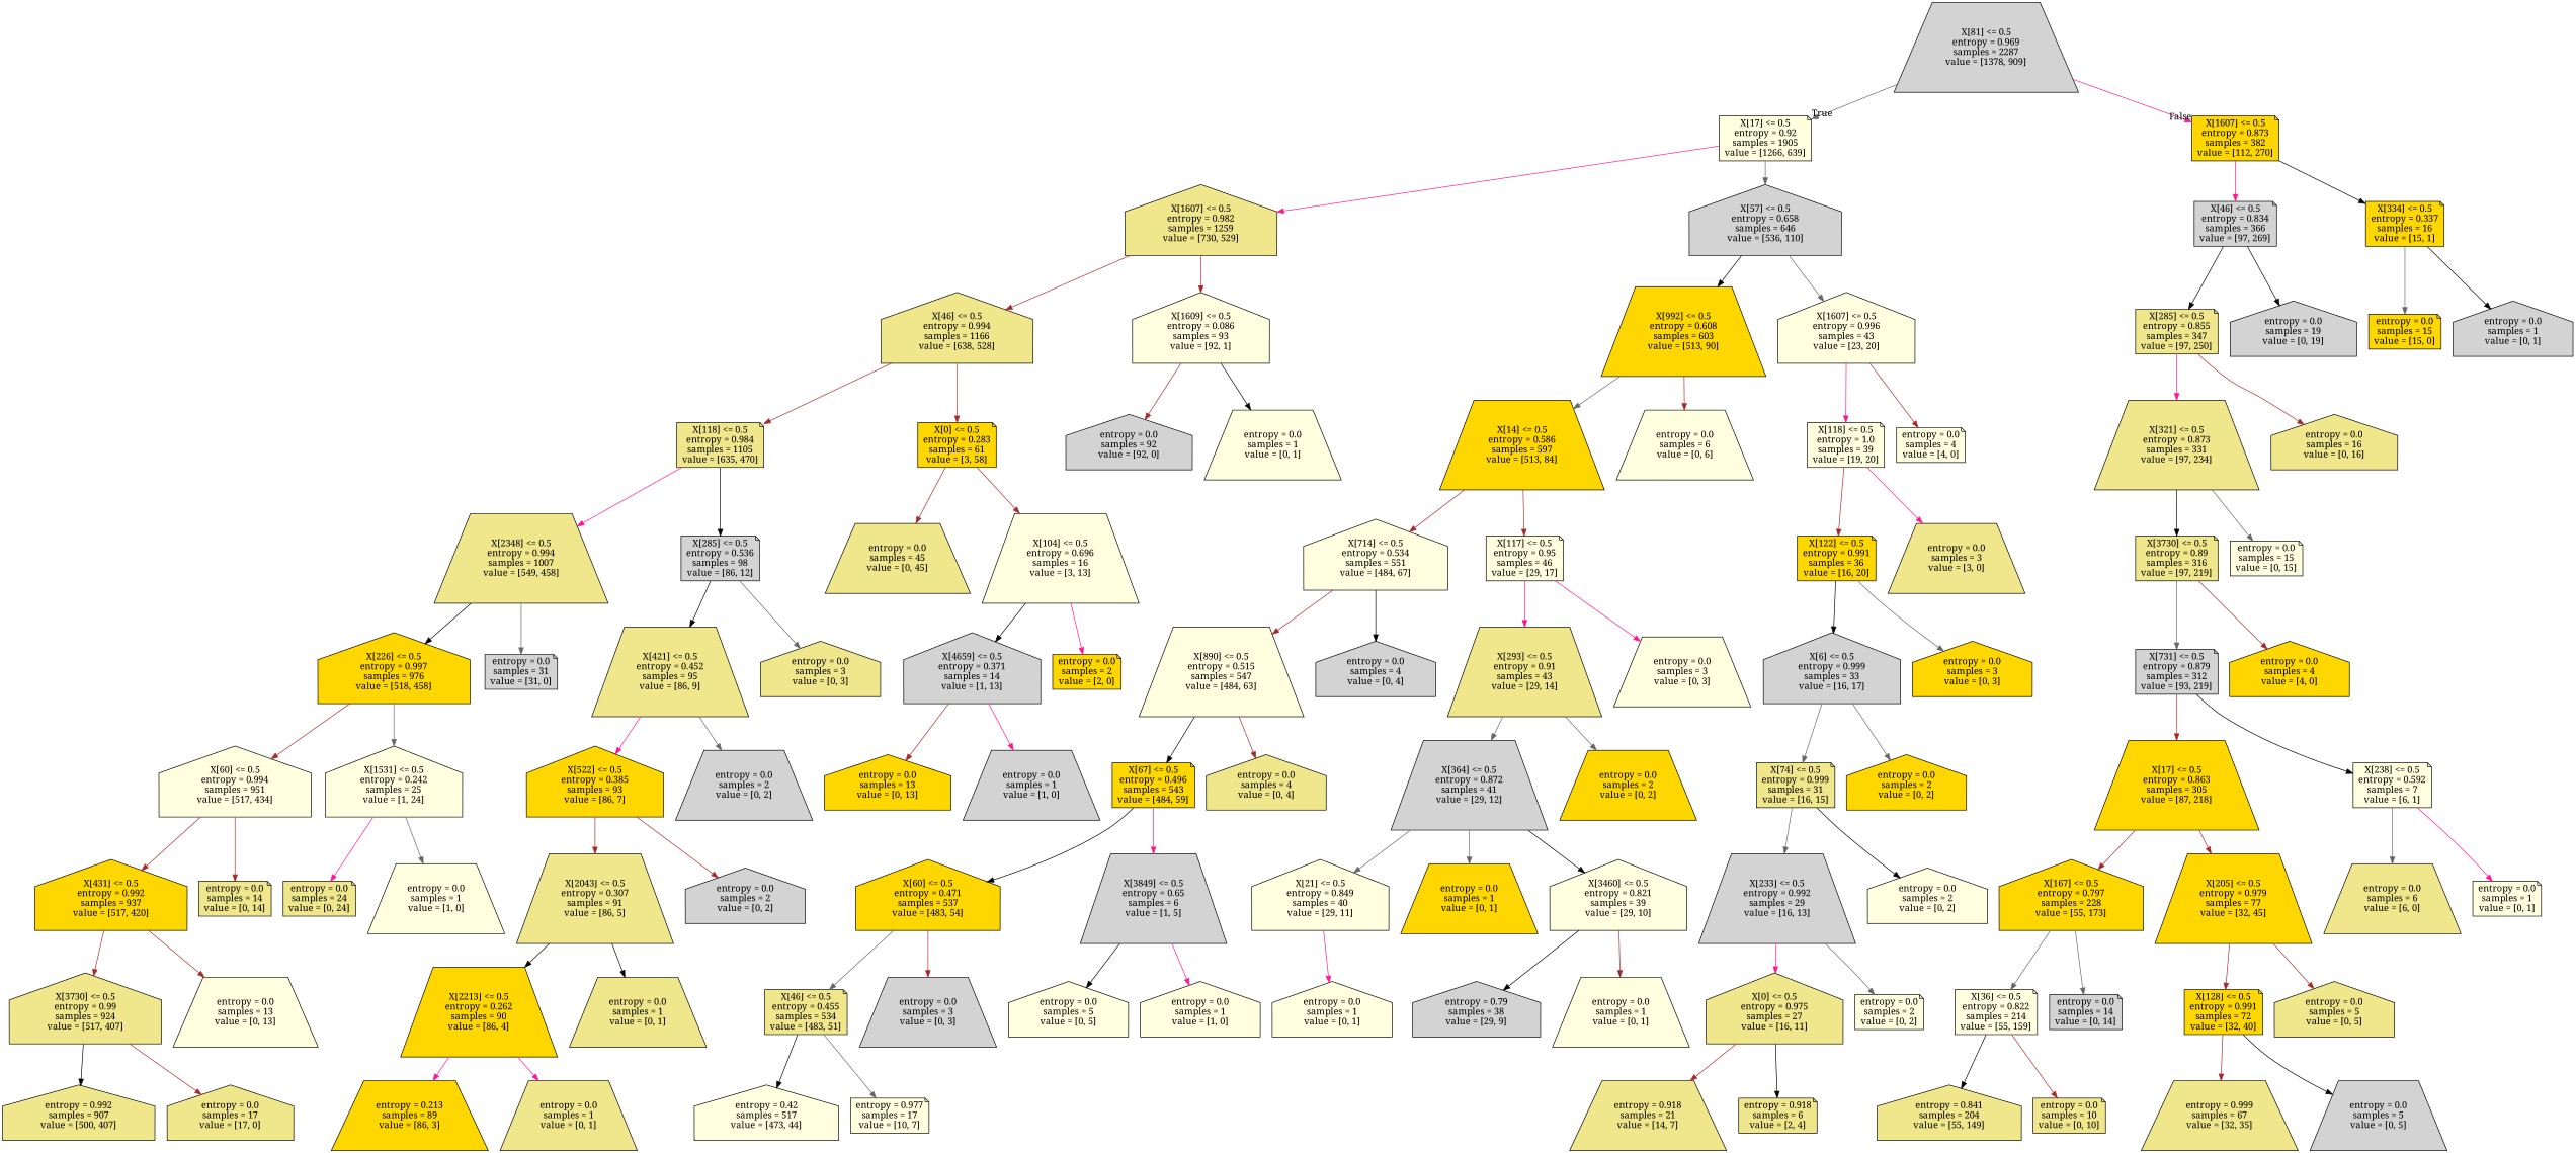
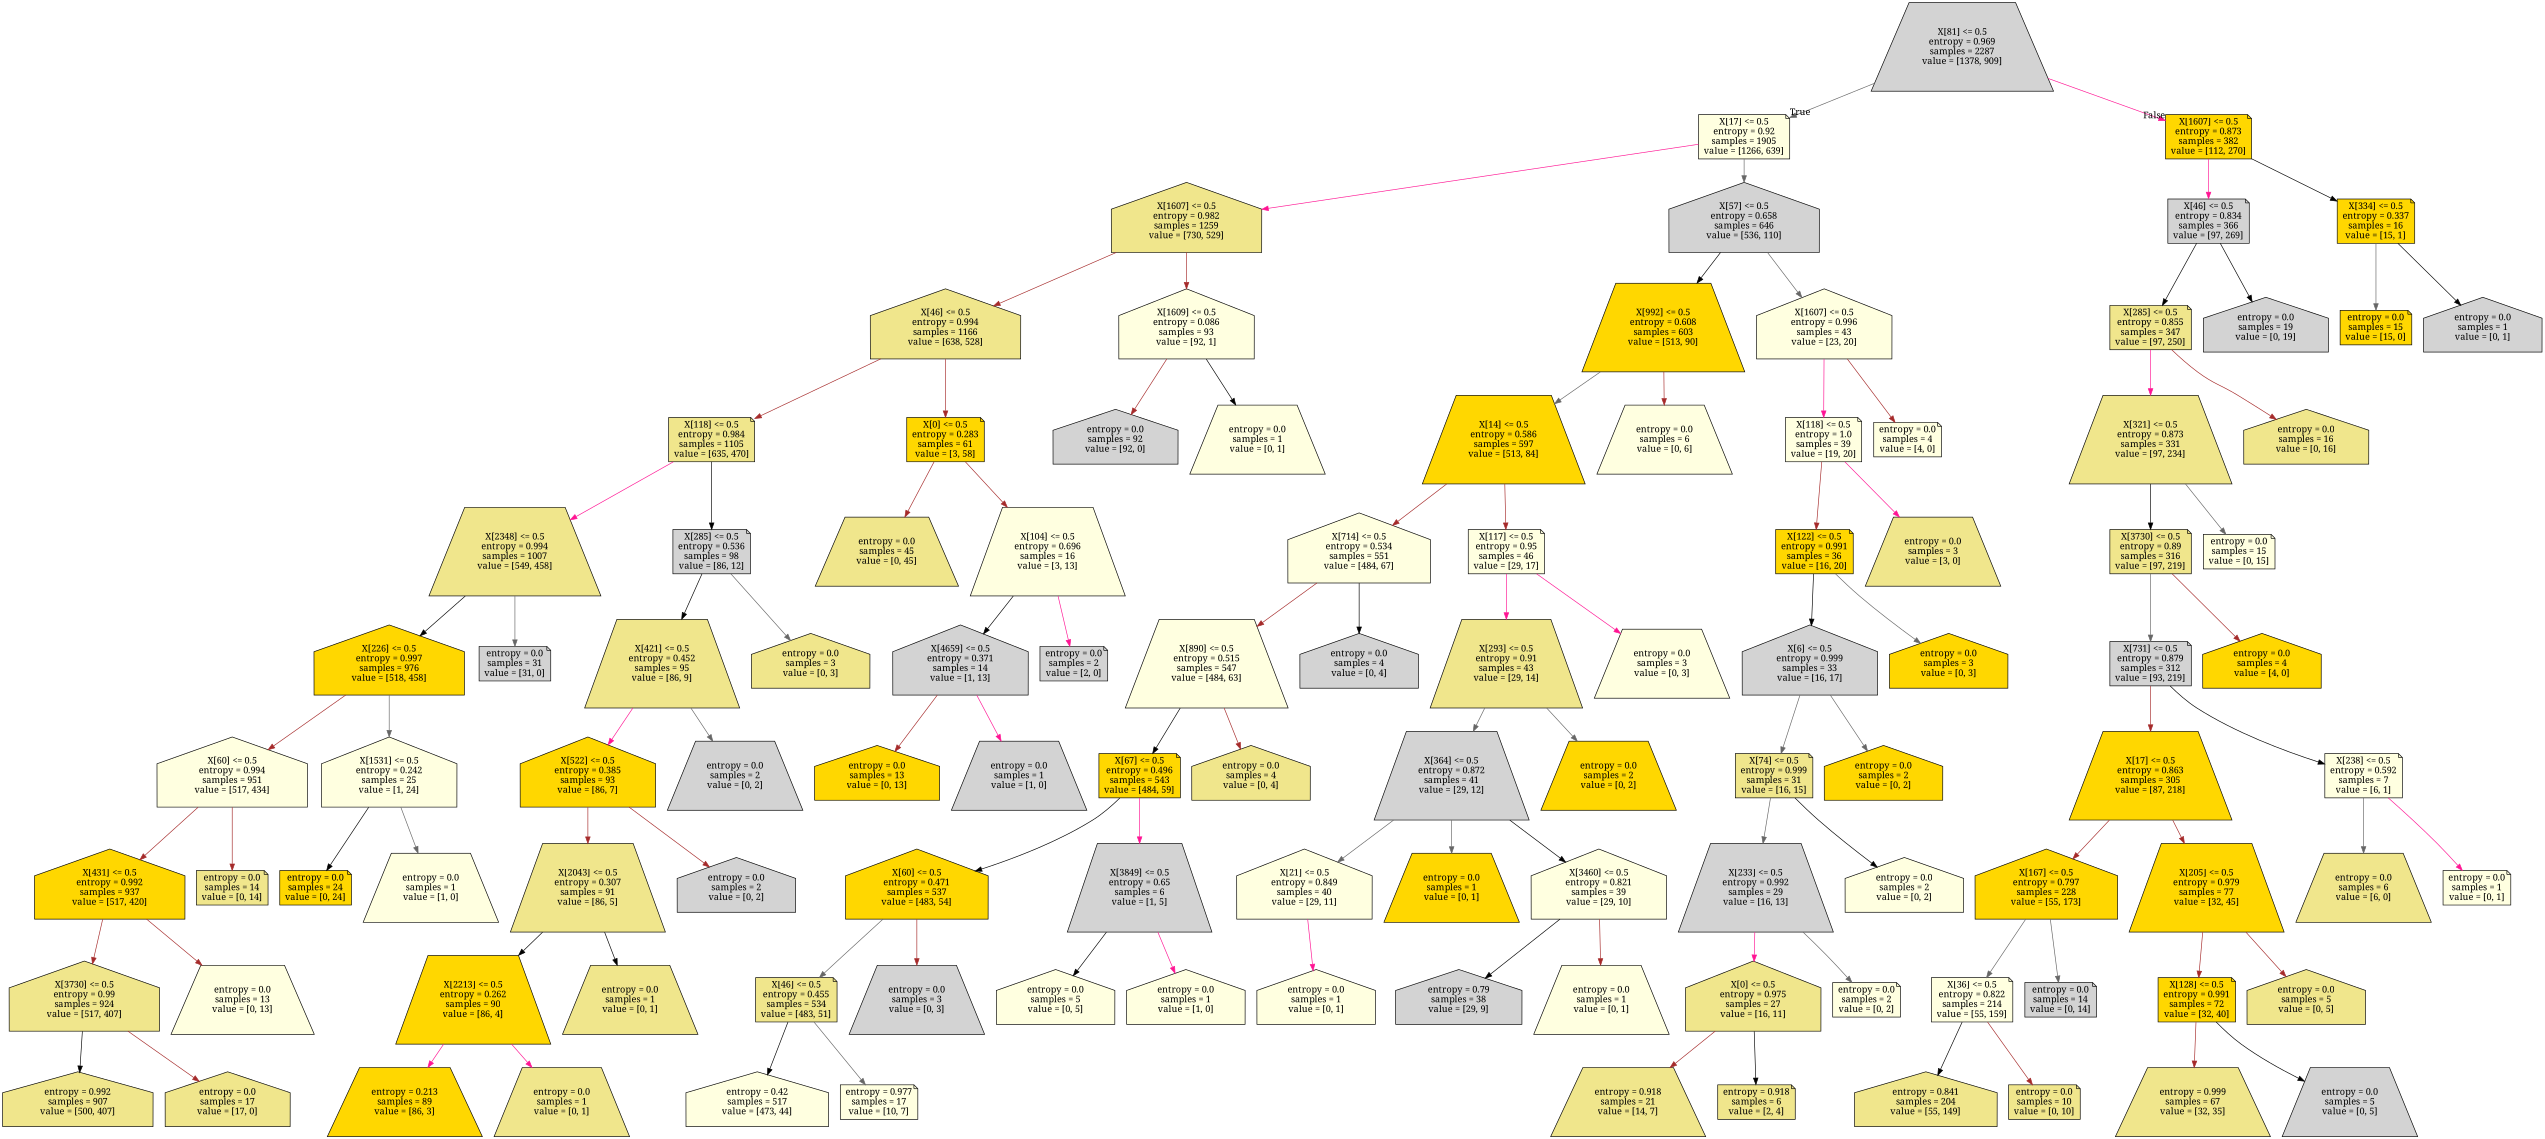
  digraph {
    fontname="Noto Serif"
    node [fillcolor=khaki fontname="Noto Serif" shape=house style=filled]
    edge [color=brown fontname="Noto Serif"]
    n1 [fillcolor=lightgrey label="X[81] <= 0.5\nentropy = 0.969\nsamples = 2287\nvalue = [1378, 909]" shape=trapezium]
    n2 [fillcolor=lightyellow label="X[17] <= 0.5\nentropy = 0.92\nsamples = 1905\nvalue = [1266, 639]" shape=note]
    n3 [fillcolor=gold label="X[1607] <= 0.5\nentropy = 0.873\nsamples = 382\nvalue = [112, 270]" shape=note]
    n4 [label="X[1607] <= 0.5\nentropy = 0.982\nsamples = 1259\nvalue = [730, 529]"]
    n5 [fillcolor=lightgrey label="X[57] <= 0.5\nentropy = 0.658\nsamples = 646\nvalue = [536, 110]"]
    n6 [fillcolor=lightgrey label="X[46] <= 0.5\nentropy = 0.834\nsamples = 366\nvalue = [97, 269]" shape=note]
    n7 [fillcolor=gold label="X[334] <= 0.5\nentropy = 0.337\nsamples = 16\nvalue = [15, 1]" shape=note]
    n8 [label="X[46] <= 0.5\nentropy = 0.994\nsamples = 1166\nvalue = [638, 528]"]
    n9 [fillcolor=lightyellow label="X[1609] <= 0.5\nentropy = 0.086\nsamples = 93\nvalue = [92, 1]"]
    n10 [fillcolor=gold label="X[992] <= 0.5\nentropy = 0.608\nsamples = 603\nvalue = [513, 90]" shape=trapezium]
    n11 [fillcolor=lightyellow label="X[1607] <= 0.5\nentropy = 0.996\nsamples = 43\nvalue = [23, 20]"]
    n12 [label="X[118] <= 0.5\nentropy = 0.984\nsamples = 1105\nvalue = [635, 470]" shape=note]
    n13 [fillcolor=gold label="X[0] <= 0.5\nentropy = 0.283\nsamples = 61\nvalue = [3, 58]" shape=note]
    n14 [fillcolor=lightgrey label="entropy = 0.0\nsamples = 92\nvalue = [92, 0]"]
    n15 [fillcolor=lightyellow label="entropy = 0.0\nsamples = 1\nvalue = [0, 1]" shape=trapezium]
    n16 [label="X[2348] <= 0.5\nentropy = 0.994\nsamples = 1007\nvalue = [549, 458]" shape=trapezium]
    n17 [fillcolor=lightgrey label="X[285] <= 0.5\nentropy = 0.536\nsamples = 98\nvalue = [86, 12]" shape=note]
    n18 [label="entropy = 0.0\nsamples = 45\nvalue = [0, 45]" shape=trapezium]
    n19 [fillcolor=lightyellow label="X[104] <= 0.5\nentropy = 0.696\nsamples = 16\nvalue = [3, 13]" shape=trapezium]
    n20 [fillcolor=gold label="X[226] <= 0.5\nentropy = 0.997\nsamples = 976\nvalue = [518, 458]"]
    n21 [fillcolor=lightgrey label="entropy = 0.0\nsamples = 31\nvalue = [31, 0]" shape=note]
    n22 [label="X[421] <= 0.5\nentropy = 0.452\nsamples = 95\nvalue = [86, 9]" shape=trapezium]
    n23 [label="entropy = 0.0\nsamples = 3\nvalue = [0, 3]"]
    n24 [fillcolor=lightyellow label="X[60] <= 0.5\nentropy = 0.994\nsamples = 951\nvalue = [517, 434]"]
    n25 [fillcolor=lightyellow label="X[1531] <= 0.5\nentropy = 0.242\nsamples = 25\nvalue = [1, 24]"]
    n26 [fillcolor=gold label="X[431] <= 0.5\nentropy = 0.992\nsamples = 937\nvalue = [517, 420]"]
    n27 [label="entropy = 0.0\nsamples = 14\nvalue = [0, 14]" shape=note]
-   n28 [label="entropy = 0.0\nsamples = 24\nvalue = [0, 24]" shape=note]
+   n28 [fillcolor=gold label="entropy = 0.0\nsamples = 24\nvalue = [0, 24]" shape=note]
    n29 [fillcolor=lightyellow label="entropy = 0.0\nsamples = 1\nvalue = [1, 0]" shape=trapezium]
    n30 [label="X[3730] <= 0.5\nentropy = 0.99\nsamples = 924\nvalue = [517, 407]"]
    n31 [fillcolor=lightyellow label="entropy = 0.0\nsamples = 13\nvalue = [0, 13]" shape=trapezium]
    n32 [label="entropy = 0.992\nsamples = 907\nvalue = [500, 407]"]
    n33 [label="entropy = 0.0\nsamples = 17\nvalue = [17, 0]"]
    n34 [fillcolor=gold label="X[522] <= 0.5\nentropy = 0.385\nsamples = 93\nvalue = [86, 7]"]
    n35 [fillcolor=lightgrey label="entropy = 0.0\nsamples = 2\nvalue = [0, 2]" shape=trapezium]
    n36 [label="X[2043] <= 0.5\nentropy = 0.307\nsamples = 91\nvalue = [86, 5]" shape=trapezium]
    n37 [fillcolor=lightgrey label="entropy = 0.0\nsamples = 2\nvalue = [0, 2]"]
    n38 [fillcolor=gold label="X[2213] <= 0.5\nentropy = 0.262\nsamples = 90\nvalue = [86, 4]" shape=trapezium]
    n39 [label="entropy = 0.0\nsamples = 1\nvalue = [0, 1]" shape=trapezium]
    n40 [fillcolor=gold label="entropy = 0.213\nsamples = 89\nvalue = [86, 3]" shape=trapezium]
    n41 [label="entropy = 0.0\nsamples = 1\nvalue = [0, 1]" shape=trapezium]
    n42 [fillcolor=lightgrey label="X[4659] <= 0.5\nentropy = 0.371\nsamples = 14\nvalue = [1, 13]"]
-   n43 [fillcolor=gold label="entropy = 0.0\nsamples = 2\nvalue = [2, 0]" shape=note]
+   n43 [fillcolor=lightgrey label="entropy = 0.0\nsamples = 2\nvalue = [2, 0]" shape=note]
    n44 [fillcolor=gold label="entropy = 0.0\nsamples = 13\nvalue = [0, 13]"]
    n45 [fillcolor=lightgrey label="entropy = 0.0\nsamples = 1\nvalue = [1, 0]" shape=trapezium]
    n46 [fillcolor=gold label="X[14] <= 0.5\nentropy = 0.586\nsamples = 597\nvalue = [513, 84]" shape=trapezium]
    n47 [fillcolor=lightyellow label="entropy = 0.0\nsamples = 6\nvalue = [0, 6]" shape=trapezium]
    n48 [fillcolor=lightyellow label="X[118] <= 0.5\nentropy = 1.0\nsamples = 39\nvalue = [19, 20]" shape=note]
    n49 [fillcolor=lightyellow label="entropy = 0.0\nsamples = 4\nvalue = [4, 0]" shape=note]
    n50 [fillcolor=lightyellow label="X[714] <= 0.5\nentropy = 0.534\nsamples = 551\nvalue = [484, 67]"]
    n51 [fillcolor=lightyellow label="X[117] <= 0.5\nentropy = 0.95\nsamples = 46\nvalue = [29, 17]" shape=note]
    n52 [fillcolor=lightyellow label="X[890] <= 0.5\nentropy = 0.515\nsamples = 547\nvalue = [484, 63]" shape=trapezium]
    n53 [fillcolor=lightgrey label="entropy = 0.0\nsamples = 4\nvalue = [0, 4]"]
    n54 [label="X[293] <= 0.5\nentropy = 0.91\nsamples = 43\nvalue = [29, 14]" shape=trapezium]
    n55 [fillcolor=lightyellow label="entropy = 0.0\nsamples = 3\nvalue = [0, 3]" shape=trapezium]
    n56 [fillcolor=gold label="X[67] <= 0.5\nentropy = 0.496\nsamples = 543\nvalue = [484, 59]" shape=note]
    n57 [label="entropy = 0.0\nsamples = 4\nvalue = [0, 4]"]
    n58 [fillcolor=gold label="X[60] <= 0.5\nentropy = 0.471\nsamples = 537\nvalue = [483, 54]"]
    n59 [fillcolor=lightgrey label="X[3849] <= 0.5\nentropy = 0.65\nsamples = 6\nvalue = [1, 5]" shape=trapezium]
    n60 [label="X[46] <= 0.5\nentropy = 0.455\nsamples = 534\nvalue = [483, 51]" shape=note]
    n61 [fillcolor=lightgrey label="entropy = 0.0\nsamples = 3\nvalue = [0, 3]" shape=trapezium]
    n62 [fillcolor=lightyellow label="entropy = 0.0\nsamples = 5\nvalue = [0, 5]"]
    n63 [fillcolor=lightyellow label="entropy = 0.0\nsamples = 1\nvalue = [1, 0]"]
    n64 [fillcolor=lightyellow label="entropy = 0.42\nsamples = 517\nvalue = [473, 44]"]
    n65 [fillcolor=lightyellow label="entropy = 0.977\nsamples = 17\nvalue = [10, 7]" shape=note]
    n66 [fillcolor=lightgrey label="X[364] <= 0.5\nentropy = 0.872\nsamples = 41\nvalue = [29, 12]" shape=trapezium]
    n67 [fillcolor=gold label="entropy = 0.0\nsamples = 2\nvalue = [0, 2]" shape=trapezium]
    n68 [fillcolor=lightyellow label="X[21] <= 0.5\nentropy = 0.849\nsamples = 40\nvalue = [29, 11]"]
    n69 [fillcolor=gold label="entropy = 0.0\nsamples = 1\nvalue = [0, 1]" shape=trapezium]
    n70 [fillcolor=lightyellow label="X[3460] <= 0.5\nentropy = 0.821\nsamples = 39\nvalue = [29, 10]"]
    n71 [fillcolor=lightyellow label="entropy = 0.0\nsamples = 1\nvalue = [0, 1]"]
    n72 [fillcolor=lightgrey label="entropy = 0.79\nsamples = 38\nvalue = [29, 9]"]
    n73 [fillcolor=lightyellow label="entropy = 0.0\nsamples = 1\nvalue = [0, 1]" shape=trapezium]
    n74 [fillcolor=gold label="X[122] <= 0.5\nentropy = 0.991\nsamples = 36\nvalue = [16, 20]" shape=note]
    n75 [label="entropy = 0.0\nsamples = 3\nvalue = [3, 0]" shape=trapezium]
    n76 [fillcolor=lightgrey label="X[6] <= 0.5\nentropy = 0.999\nsamples = 33\nvalue = [16, 17]"]
    n77 [fillcolor=gold label="entropy = 0.0\nsamples = 3\nvalue = [0, 3]"]
    n78 [label="X[74] <= 0.5\nentropy = 0.999\nsamples = 31\nvalue = [16, 15]" shape=note]
    n79 [fillcolor=gold label="entropy = 0.0\nsamples = 2\nvalue = [0, 2]"]
    n80 [fillcolor=lightgrey label="X[233] <= 0.5\nentropy = 0.992\nsamples = 29\nvalue = [16, 13]" shape=trapezium]
    n81 [fillcolor=lightyellow label="entropy = 0.0\nsamples = 2\nvalue = [0, 2]"]
    n82 [label="X[0] <= 0.5\nentropy = 0.975\nsamples = 27\nvalue = [16, 11]"]
    n83 [fillcolor=lightyellow label="entropy = 0.0\nsamples = 2\nvalue = [0, 2]" shape=note]
    n84 [label="entropy = 0.918\nsamples = 21\nvalue = [14, 7]" shape=trapezium]
    n85 [label="entropy = 0.918\nsamples = 6\nvalue = [2, 4]" shape=note]
    n86 [label="X[285] <= 0.5\nentropy = 0.855\nsamples = 347\nvalue = [97, 250]" shape=note]
    n87 [fillcolor=lightgrey label="entropy = 0.0\nsamples = 19\nvalue = [0, 19]"]
    n88 [fillcolor=gold label="entropy = 0.0\nsamples = 15\nvalue = [15, 0]" shape=note]
    n89 [fillcolor=lightgrey label="entropy = 0.0\nsamples = 1\nvalue = [0, 1]"]
    n90 [label="X[321] <= 0.5\nentropy = 0.873\nsamples = 331\nvalue = [97, 234]" shape=trapezium]
    n91 [label="entropy = 0.0\nsamples = 16\nvalue = [0, 16]"]
    n92 [label="X[3730] <= 0.5\nentropy = 0.89\nsamples = 316\nvalue = [97, 219]" shape=note]
    n93 [fillcolor=lightyellow label="entropy = 0.0\nsamples = 15\nvalue = [0, 15]" shape=note]
    n94 [fillcolor=lightgrey label="X[731] <= 0.5\nentropy = 0.879\nsamples = 312\nvalue = [93, 219]" shape=note]
    n95 [fillcolor=gold label="entropy = 0.0\nsamples = 4\nvalue = [4, 0]"]
    n96 [fillcolor=gold label="X[17] <= 0.5\nentropy = 0.863\nsamples = 305\nvalue = [87, 218]" shape=trapezium]
    n97 [fillcolor=lightyellow label="X[238] <= 0.5\nentropy = 0.592\nsamples = 7\nvalue = [6, 1]" shape=note]
    n98 [fillcolor=gold label="X[167] <= 0.5\nentropy = 0.797\nsamples = 228\nvalue = [55, 173]"]
    n99 [fillcolor=gold label="X[205] <= 0.5\nentropy = 0.979\nsamples = 77\nvalue = [32, 45]" shape=trapezium]
    n100 [label="entropy = 0.0\nsamples = 6\nvalue = [6, 0]" shape=trapezium]
    n101 [fillcolor=lightyellow label="entropy = 0.0\nsamples = 1\nvalue = [0, 1]" shape=note]
    n102 [fillcolor=lightyellow label="X[36] <= 0.5\nentropy = 0.822\nsamples = 214\nvalue = [55, 159]" shape=note]
    n103 [fillcolor=lightgrey label="entropy = 0.0\nsamples = 14\nvalue = [0, 14]" shape=note]
    n104 [fillcolor=gold label="X[128] <= 0.5\nentropy = 0.991\nsamples = 72\nvalue = [32, 40]" shape=note]
    n105 [label="entropy = 0.0\nsamples = 5\nvalue = [0, 5]"]
    n106 [label="entropy = 0.841\nsamples = 204\nvalue = [55, 149]"]
    n107 [label="entropy = 0.0\nsamples = 10\nvalue = [0, 10]" shape=note]
    n108 [label="entropy = 0.999\nsamples = 67\nvalue = [32, 35]" shape=trapezium]
    n109 [fillcolor=lightgrey label="entropy = 0.0\nsamples = 5\nvalue = [0, 5]" shape=trapezium]
    n1 -> n2 [color=gray40 headlabel=True labelangle=45 labeldistance=2.5]
    n1 -> n3 [color=deeppink headlabel=False labelangle=-45 labeldistance=2.5]
    n2 -> n4 [color=deeppink]
    n2 -> n5 [color=gray40]
    n3 -> n6 [color=deeppink]
    n3 -> n7 [color=black]
    n4 -> n8
    n4 -> n9
    n5 -> n10 [color=black]
    n5 -> n11 [color=gray40]
    n6 -> n86 [color=black]
    n6 -> n87 [color=black]
    n7 -> n88 [color=gray40]
    n7 -> n89 [color=black]
    n8 -> n12
    n8 -> n13
    n9 -> n14
    n9 -> n15 [color=black]
    n10 -> n46 [color=gray40]
    n10 -> n47
    n11 -> n48 [color=deeppink]
    n11 -> n49
    n12 -> n16 [color=deeppink]
    n12 -> n17 [color=black]
    n13 -> n18
    n13 -> n19
    n16 -> n20 [color=black]
    n16 -> n21 [color=gray40]
    n17 -> n22 [color=black]
    n17 -> n23 [color=gray40]
    n19 -> n42 [color=black]
    n19 -> n43 [color=deeppink]
    n20 -> n24
    n20 -> n25 [color=gray40]
    n22 -> n34 [color=deeppink]
    n22 -> n35 [color=gray40]
    n24 -> n26
    n24 -> n27
-   n25 -> n28 [color=deeppink]
+   n25 -> n28 [color=black]
    n25 -> n29 [color=gray40]
    n26 -> n30
    n26 -> n31
    n30 -> n32 [color=black]
    n30 -> n33
    n34 -> n36
    n34 -> n37
    n36 -> n38 [color=black]
    n36 -> n39 [color=black]
    n38 -> n40 [color=deeppink]
    n38 -> n41 [color=deeppink]
    n42 -> n44
    n42 -> n45 [color=deeppink]
    n46 -> n50
    n46 -> n51
    n48 -> n74
    n48 -> n75 [color=deeppink]
    n50 -> n52
    n50 -> n53 [color=black]
    n51 -> n54 [color=deeppink]
    n51 -> n55 [color=deeppink]
    n52 -> n56 [color=black]
    n52 -> n57
    n54 -> n66 [color=gray40]
    n54 -> n67 [color=gray40]
    n56 -> n58 [color=black]
    n56 -> n59 [color=deeppink]
    n58 -> n60 [color=gray40]
    n58 -> n61
    n59 -> n62 [color=black]
    n59 -> n63 [color=deeppink]
    n60 -> n64 [color=black]
    n60 -> n65 [color=gray40]
    n66 -> n68 [color=gray40]
    n66 -> n69 [color=gray40]
    n66 -> n70 [color=black]
    n68 -> n71 [color=deeppink]
    n70 -> n72 [color=black]
    n70 -> n73
    n74 -> n76 [color=black]
    n74 -> n77 [color=gray40]
    n76 -> n78 [color=gray40]
    n76 -> n79 [color=gray40]
    n78 -> n80 [color=gray40]
    n78 -> n81 [color=black]
    n80 -> n82 [color=deeppink]
    n80 -> n83 [color=gray40]
    n82 -> n84
    n82 -> n85 [color=black]
    n86 -> n90 [color=deeppink]
    n86 -> n91
    n90 -> n92 [color=black]
    n90 -> n93 [color=gray40]
    n92 -> n94 [color=gray40]
    n92 -> n95
    n94 -> n96
    n94 -> n97 [color=black]
    n96 -> n98
    n96 -> n99
    n97 -> n100 [color=gray40]
    n97 -> n101 [color=deeppink]
    n98 -> n102 [color=gray40]
    n98 -> n103 [color=gray40]
    n99 -> n104
    n99 -> n105
    n102 -> n106 [color=black]
    n102 -> n107
    n104 -> n108
    n104 -> n109 [color=black]
  }
